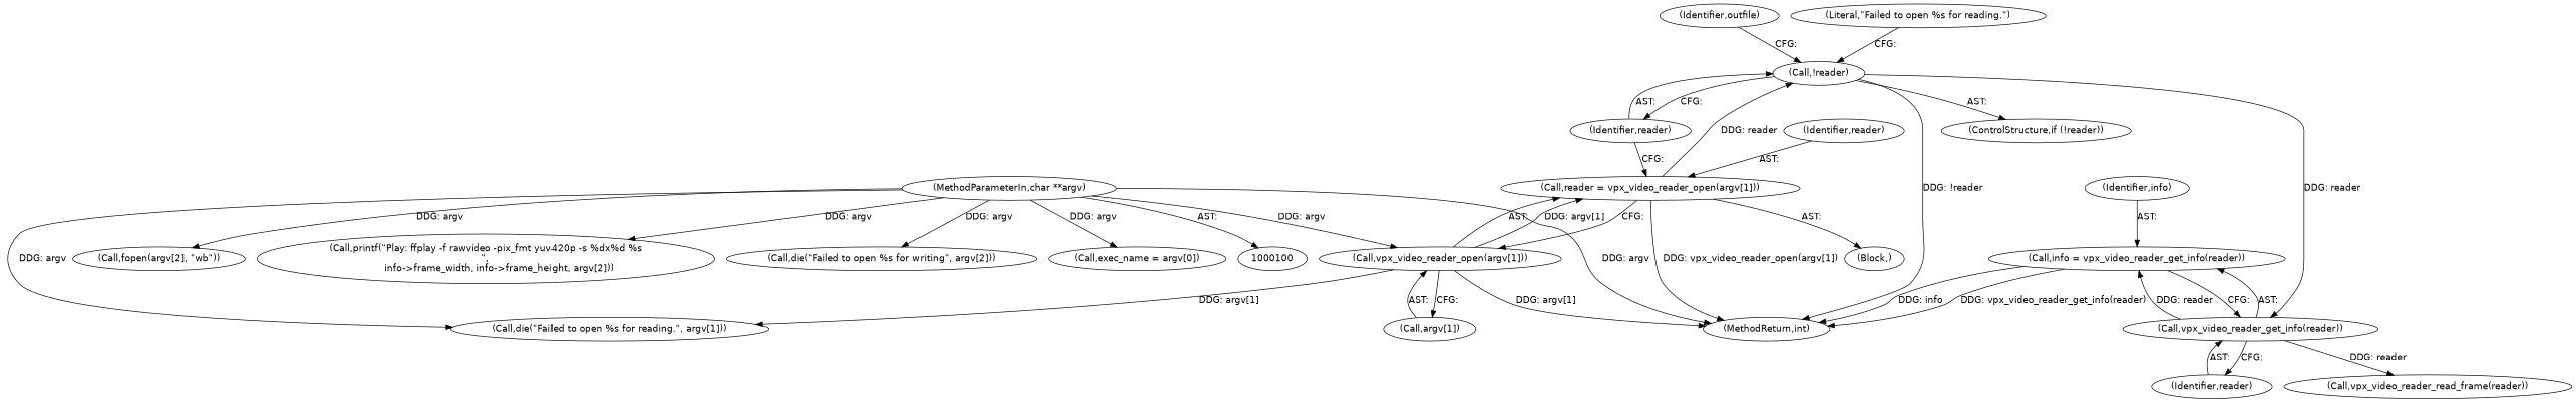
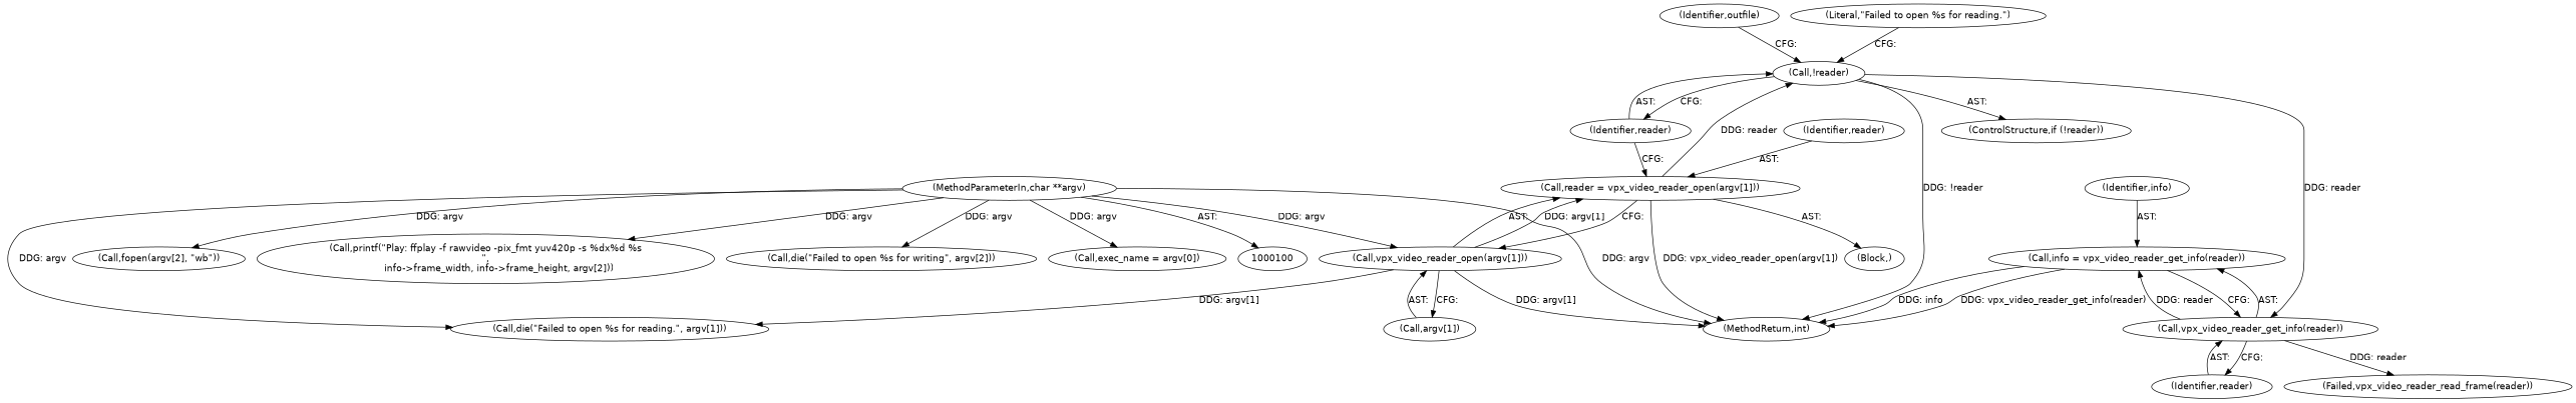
  digraph {
    fontname="DejaVu Sans"
    node [fontname="DejaVu Sans"]
    edge [fontname="DejaVu Sans"]
    n1 [label="(Call,info = vpx_video_reader_get_info(reader))"]
    n2 [label="(Call,vpx_video_reader_get_info(reader))"]
    n3 [label="(MethodReturn,int)"]
    n4 [label="(Identifier,reader)"]
-   n5 [label="(Call,vpx_video_reader_read_frame(reader))"]
+   n5 [label="(Failed,vpx_video_reader_read_frame(reader))"]
    n6 [label="(Block,)"]
    n7 [label="(Call,!reader)"]
    n8 [label="(Identifier,reader)"]
    n9 [label="(ControlStructure,if (!reader))"]
    n10 [label="(Call,reader = vpx_video_reader_open(argv[1]))"]
    n11 [label="(Call,vpx_video_reader_open(argv[1]))"]
    n12 [label="(Call,argv[1])"]
    n13 [label="(Call,die(\"Failed to open %s for reading.\", argv[1]))"]
    n14 [label="(MethodParameterIn,char **argv)"]
    n15 [label="(Call,fopen(argv[2], \"wb\"))"]
    n16 [label="(Call,printf(\"Play: ffplay -f rawvideo -pix_fmt yuv420p -s %dx%d %s\n\",\n         info->frame_width, info->frame_height, argv[2]))"]
    n17 [label="(Call,die(\"Failed to open %s for writing\", argv[2]))"]
    n18 [label="(Call,exec_name = argv[0])"]
    1000100
    n20 [label="(Identifier,outfile)"]
    n21 [label="(Literal,\"Failed to open %s for reading.\")"]
    n22 [label="(Identifier,reader)"]
    n23 [label="(Identifier,info)"]
    n1 -> n2 [label="CFG: "]
    n1 -> n3 [label="DDG: info"]
    n1 -> n3 [label="DDG: vpx_video_reader_get_info(reader)"]
    n2 -> n1 [label="AST: "]
    n2 -> n1 [label="DDG: reader"]
    n2 -> n4 [label="CFG: "]
    n2 -> n5 [label="DDG: reader"]
    n4 -> n2 [label="AST: "]
    n7 -> n2 [label="DDG: reader"]
    n7 -> n3 [label="DDG: !reader"]
    n7 -> n8 [label="CFG: "]
    n7 -> n9 [label="AST: "]
    n8 -> n7 [label="AST: "]
    n8 -> n10 [label="CFG: "]
    n10 -> n3 [label="DDG: vpx_video_reader_open(argv[1])"]
    n10 -> n6 [label="AST: "]
    n10 -> n7 [label="DDG: reader"]
    n10 -> n11 [label="CFG: "]
    n11 -> n3 [label="DDG: argv[1]"]
    n11 -> n10 [label="AST: "]
    n11 -> n10 [label="DDG: argv[1]"]
    n11 -> n12 [label="CFG: "]
    n11 -> n13 [label="DDG: argv[1]"]
    n12 -> n11 [label="AST: "]
    n14 -> n3 [label="DDG: argv"]
    n14 -> n11 [label="DDG: argv"]
    n14 -> n13 [label="DDG: argv"]
    n14 -> n15 [label="DDG: argv"]
    n14 -> n16 [label="DDG: argv"]
    n14 -> n17 [label="DDG: argv"]
    n14 -> n18 [label="DDG: argv"]
    n14 -> 1000100 [label="AST: "]
    n20 -> n7 [label="CFG: "]
    n21 -> n7 [label="CFG: "]
    n22 -> n10 [label="AST: "]
    n23 -> n1 [label="AST: "]
  }
